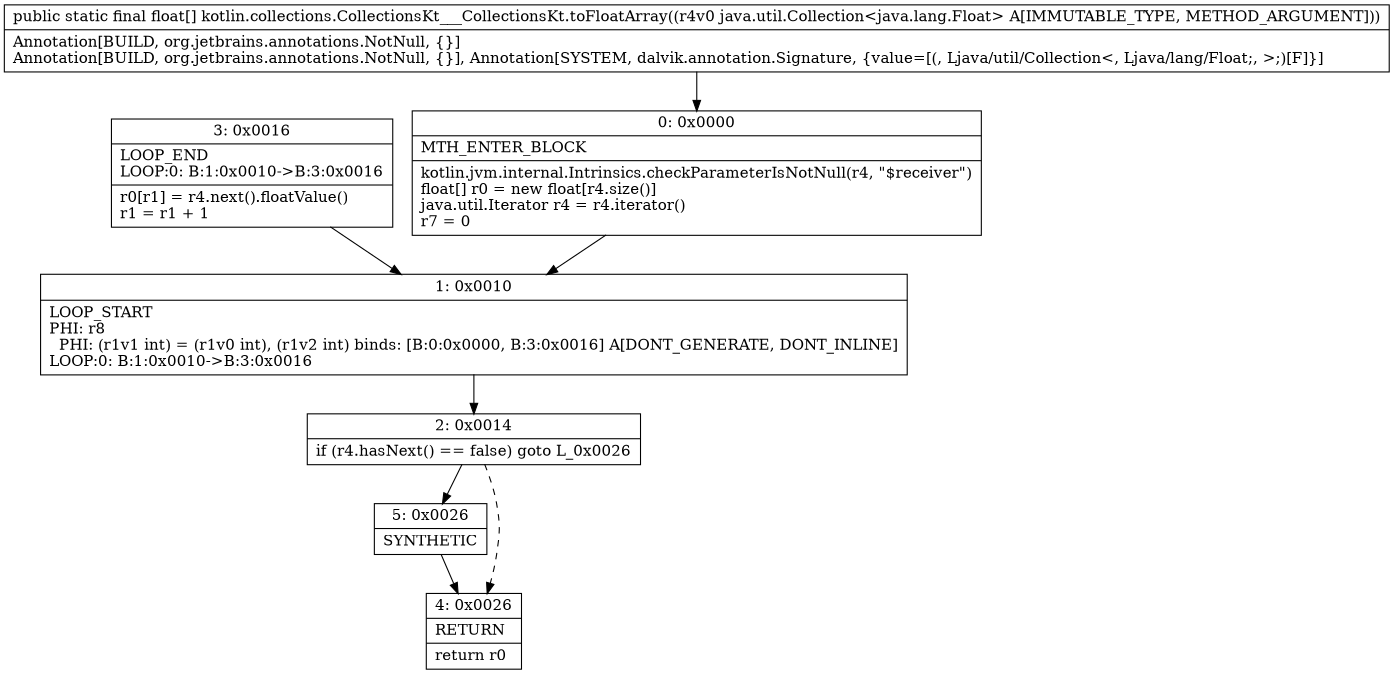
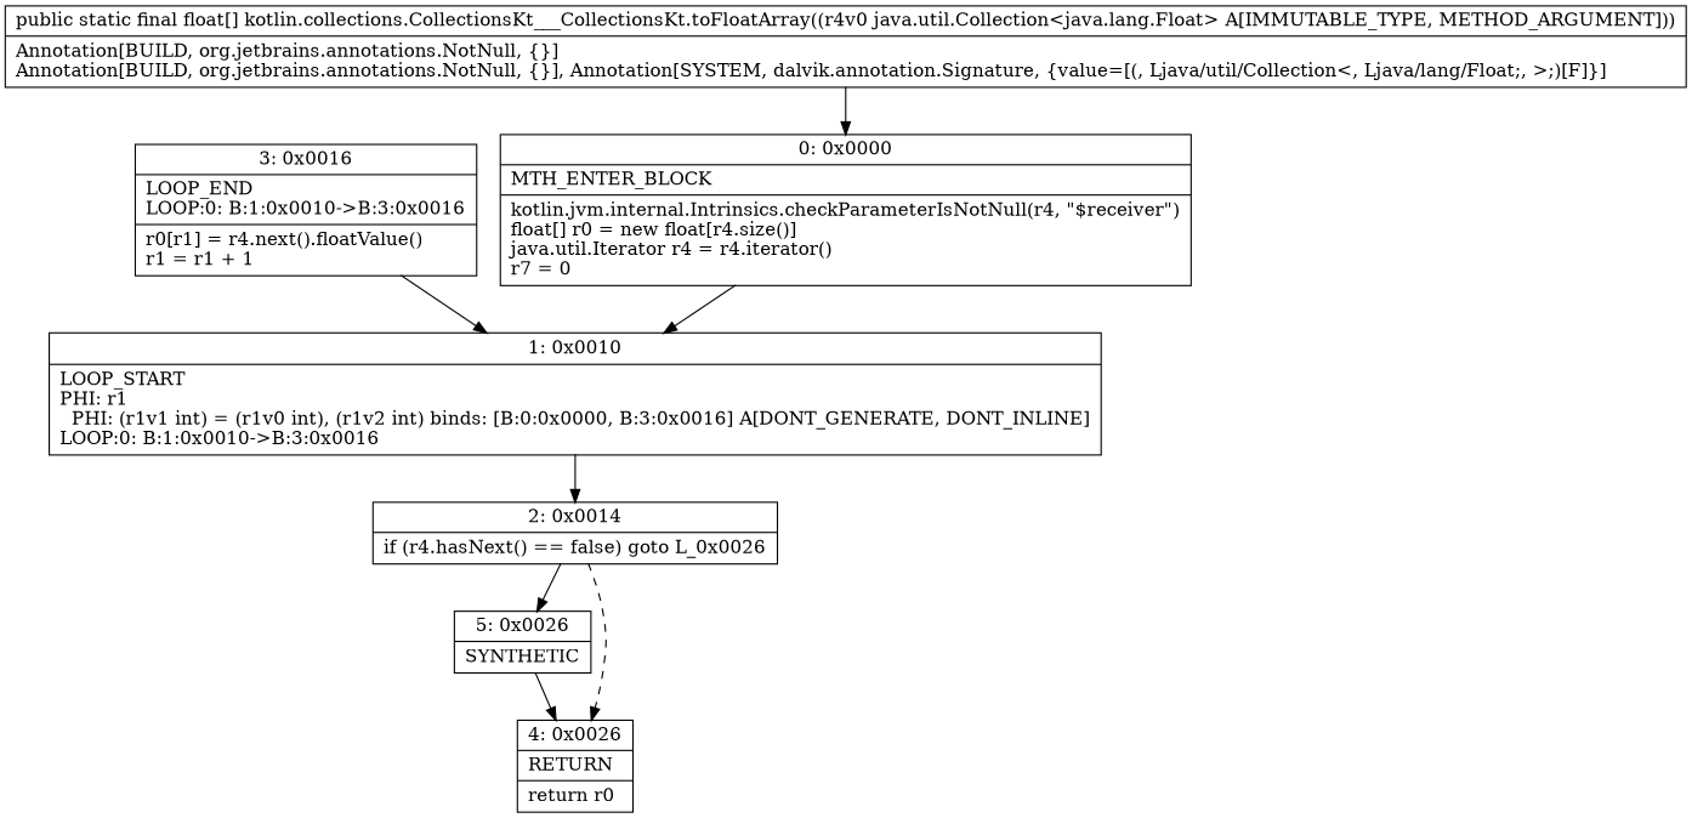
  digraph {
    node [shape=record]
    n1 [label="{0\:\ 0x0000|MTH_ENTER_BLOCK\l|kotlin.jvm.internal.Intrinsics.checkParameterIsNotNull(r4, \"$receiver\")\lfloat[] r0 = new float[r4.size()]\ljava.util.Iterator r4 = r4.iterator()\lr7 = 0\l}"]
-   n2 [label="{1\:\ 0x0010|LOOP_START\lPHI: r8 \l  PHI: (r1v1 int) = (r1v0 int), (r1v2 int) binds: [B:0:0x0000, B:3:0x0016] A[DONT_GENERATE, DONT_INLINE]\lLOOP:0: B:1:0x0010\-\>B:3:0x0016\l}"]
+   n2 [label="{1\:\ 0x0010|LOOP_START\lPHI: r1 \l  PHI: (r1v1 int) = (r1v0 int), (r1v2 int) binds: [B:0:0x0000, B:3:0x0016] A[DONT_GENERATE, DONT_INLINE]\lLOOP:0: B:1:0x0010\-\>B:3:0x0016\l}"]
    n3 [label="{2\:\ 0x0014|if (r4.hasNext() == false) goto L_0x0026\l}"]
    n4 [label="{5\:\ 0x0026|SYNTHETIC\l}"]
    n5 [label="{4\:\ 0x0026|RETURN\l|return r0\l}"]
    n6 [label="{3\:\ 0x0016|LOOP_END\lLOOP:0: B:1:0x0010\-\>B:3:0x0016\l|r0[r1] = r4.next().floatValue()\lr1 = r1 + 1\l}"]
    n7 [label="{public static final float[] kotlin.collections.CollectionsKt___CollectionsKt.toFloatArray((r4v0 java.util.Collection\<java.lang.Float\> A[IMMUTABLE_TYPE, METHOD_ARGUMENT]))  | Annotation[BUILD, org.jetbrains.annotations.NotNull, \{\}]\lAnnotation[BUILD, org.jetbrains.annotations.NotNull, \{\}], Annotation[SYSTEM, dalvik.annotation.Signature, \{value=[(, Ljava\/util\/Collection\<, Ljava\/lang\/Float;, \>;)[F]\}]\l}"]
    n1 -> n2
    n2 -> n3
    n3 -> n4
    n3 -> n5 [style=dashed]
    n4 -> n5
    n6 -> n2
    n7 -> n1
  }
